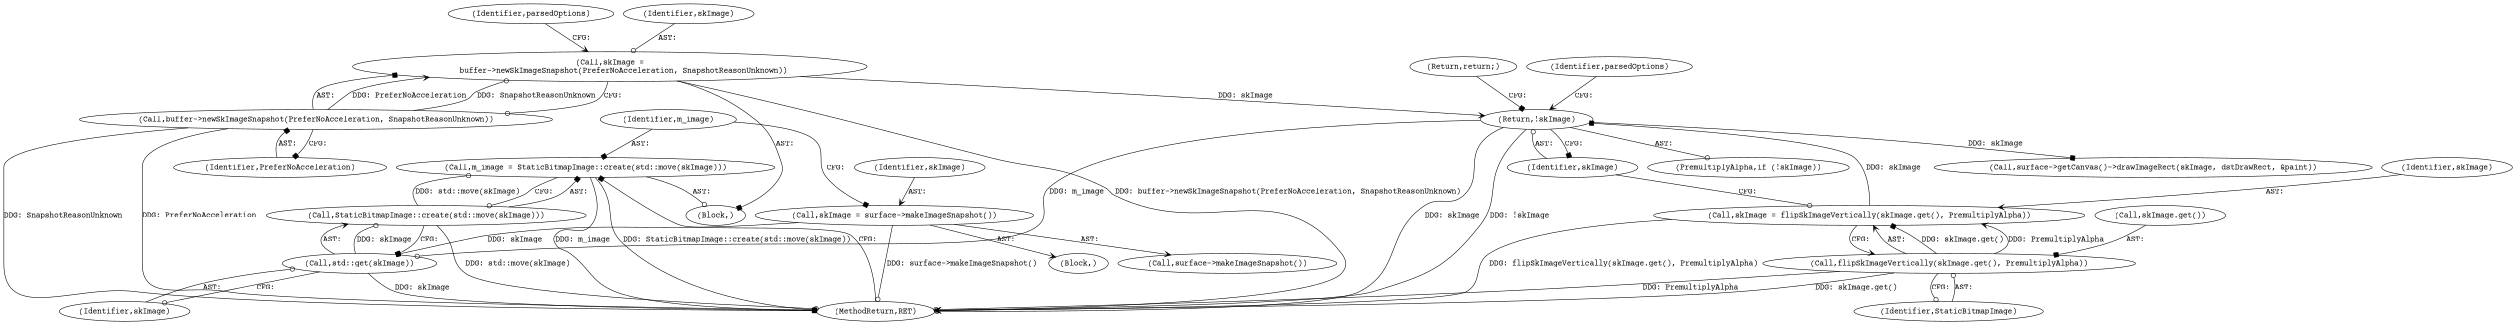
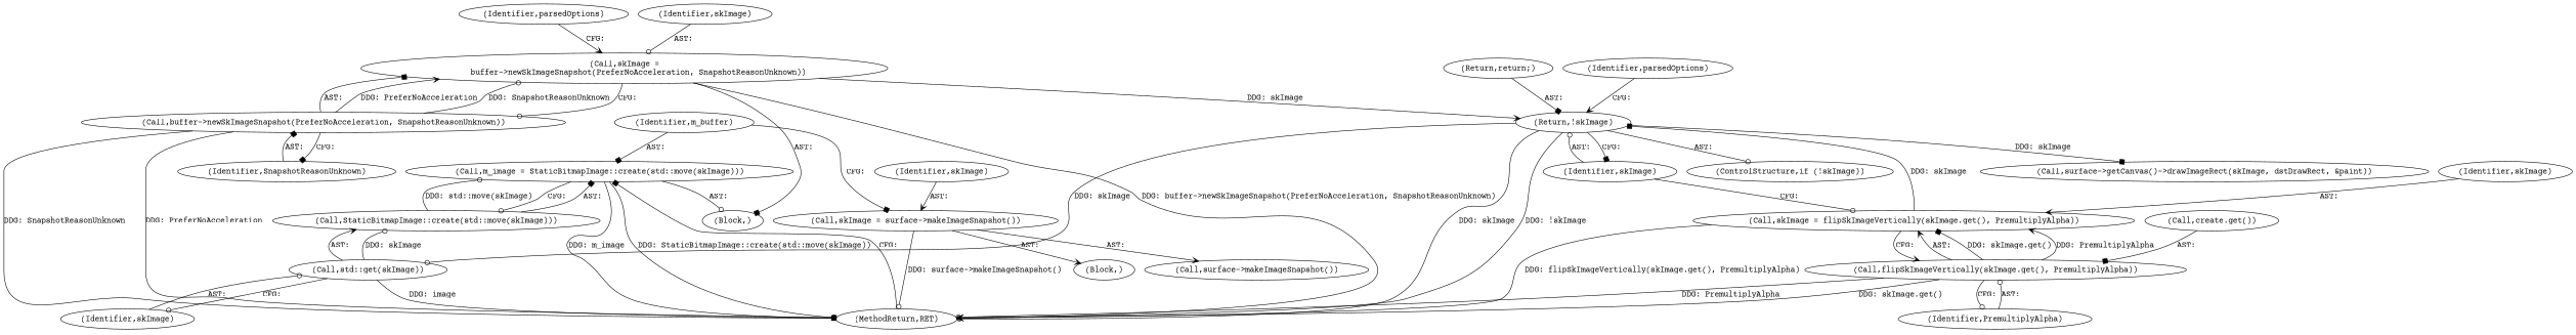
  digraph {
    fontname="Courier Prime"
    node [fontname="Courier Prime"]
    edge [arrowhead=odot fontname="Courier Prime"]
    n1 [label="(Call,m_image = StaticBitmapImage::create(std::move(skImage)))"]
    n2 [label="(Call,StaticBitmapImage::create(std::move(skImage)))"]
    n3 [label="(Block,)"]
    n4 [label="(MethodReturn,RET)"]
    n5 [label="(Call,std::get(skImage))"]
    n6 [label="(Identifier,skImage)"]
    n7 [label="(Call,skImage = surface->makeImageSnapshot())"]
    n8 [label="(Call,surface->makeImageSnapshot())"]
    n9 [label="(Block,)"]
    n10 [label="(Return,!skImage)"]
-   n11 [label="(PremultiplyAlpha,if (!skImage))"]
+   n11 [label="(ControlStructure,if (!skImage))"]
    n12 [label="(Identifier,skImage)"]
    n13 [label="(Call,surface->getCanvas()->drawImageRect(skImage, dstDrawRect, &paint))"]
    n14 [label="(Call,skImage = flipSkImageVertically(skImage.get(), PremultiplyAlpha))"]
    n15 [label="(Call,skImage =\n      buffer->newSkImageSnapshot(PreferNoAcceleration, SnapshotReasonUnknown))"]
    n16 [label="(Call,buffer->newSkImageSnapshot(PreferNoAcceleration, SnapshotReasonUnknown))"]
-   n17 [label="(Identifier,PreferNoAcceleration)"]
+   n17 [label="(Identifier,SnapshotReasonUnknown)"]
    n18 [label="(Call,flipSkImageVertically(skImage.get(), PremultiplyAlpha))"]
-   n19 [label="(Identifier,StaticBitmapImage)"]
+   n19 [label="(Identifier,PremultiplyAlpha)"]
    n20 [label="(Identifier,skImage)"]
    n21 [label="(Return,return;)"]
-   n22 [label="(Identifier,m_image)"]
-   n23 [label="(Call,skImage.get())"]
+   n22 [label="(Identifier,m_buffer)"]
+   n23 [label="(Call,create.get())"]
    n24 [label="(Identifier,parsedOptions)"]
    n25 [label="(Identifier,skImage)"]
    n26 [label="(Identifier,skImage)"]
    n27 [label="(Identifier,parsedOptions)"]
    n1 -> n2 [label="CFG: "]
    n1 -> n3 [label="AST: "]
    n1 -> n4 [label="DDG: m_image"]
    n1 -> n4 [label="DDG: StaticBitmapImage::create(std::move(skImage))"]
    n2 -> n1 [arrowhead=box label="AST: "]
    n2 -> n1 [label="DDG: std::move(skImage)"]
-   n2 -> n4 [label="DDG: std::move(skImage)"]
-   n2 -> n5 [arrowhead=box label="CFG: "]
    n4 -> n1 [arrowhead=box label="CFG: "]
    n5 -> n2 [arrowhead=vee label="AST: "]
    n5 -> n2 [label="DDG: skImage"]
-   n5 -> n4 [label="DDG: skImage"]
+   n5 -> n4 [label="DDG: image"]
    n5 -> n6 [label="CFG: "]
    n6 -> n5 [label="AST: "]
    n7 -> n4 [label="DDG: surface->makeImageSnapshot()"]
-   n7 -> n5 [arrowhead=box label="DDG: skImage"]
    n7 -> n8 [arrowhead=vee label="AST: "]
    n7 -> n9 [arrowhead=vee label="AST: "]
    n10 -> n4 [label="DDG: skImage"]
    n10 -> n4 [arrowhead=vee label="DDG: !skImage"]
-   n10 -> n5 [label="DDG: m_image"]
+   n10 -> n5 [label="DDG: skImage"]
    n10 -> n11 [label="AST: "]
    n10 -> n12 [arrowhead=box label="CFG: "]
    n10 -> n13 [arrowhead=box label="DDG: skImage"]
    n12 -> n10 [label="AST: "]
    n12 -> n14 [label="CFG: "]
    n14 -> n4 [arrowhead=vee label="DDG: flipSkImageVertically(skImage.get(), PremultiplyAlpha)"]
    n14 -> n10 [arrowhead=box label="DDG: skImage"]
    n14 -> n18 [arrowhead=vee label="CFG: "]
    n15 -> n3 [arrowhead=box label="AST: "]
    n15 -> n4 [arrowhead=vee label="DDG: buffer->newSkImageSnapshot(PreferNoAcceleration, SnapshotReasonUnknown)"]
    n15 -> n10 [arrowhead=vee label="DDG: skImage"]
    n15 -> n16 [label="CFG: "]
    n16 -> n4 [arrowhead=box label="DDG: SnapshotReasonUnknown"]
    n16 -> n4 [arrowhead=box label="DDG: PreferNoAcceleration"]
    n16 -> n15 [arrowhead=box label="AST: "]
    n16 -> n15 [arrowhead=vee label="DDG: PreferNoAcceleration"]
    n16 -> n15 [label="DDG: SnapshotReasonUnknown"]
    n16 -> n17 [arrowhead=box label="CFG: "]
    n17 -> n16 [arrowhead=box label="AST: "]
    n18 -> n4 [label="DDG: PremultiplyAlpha"]
    n18 -> n4 [label="DDG: skImage.get()"]
    n18 -> n14 [arrowhead=vee label="AST: "]
    n18 -> n14 [arrowhead=box label="DDG: skImage.get()"]
    n18 -> n14 [arrowhead=vee label="DDG: PremultiplyAlpha"]
    n18 -> n19 [label="CFG: "]
    n19 -> n18 [label="AST: "]
    n20 -> n14 [arrowhead=vee label="AST: "]
-   n21 -> n10 [arrowhead=box label="CFG: "]
+   n21 -> n10 [arrowhead=box label="AST: "]
    n22 -> n1 [arrowhead=box label="AST: "]
    n22 -> n7 [arrowhead=box label="CFG: "]
    n23 -> n18 [arrowhead=box label="AST: "]
    n24 -> n15 [arrowhead=vee label="CFG: "]
    n25 -> n15 [label="AST: "]
    n26 -> n7 [arrowhead=vee label="AST: "]
    n27 -> n10 [arrowhead=vee label="CFG: "]
  }
